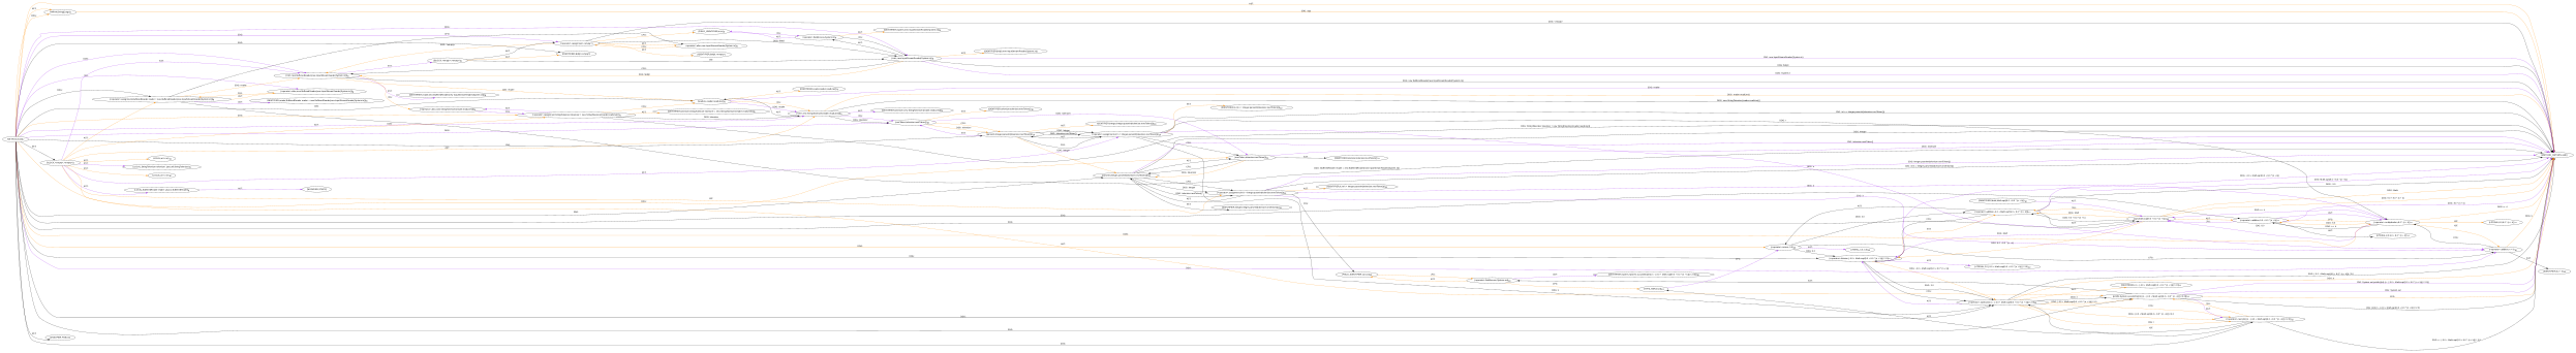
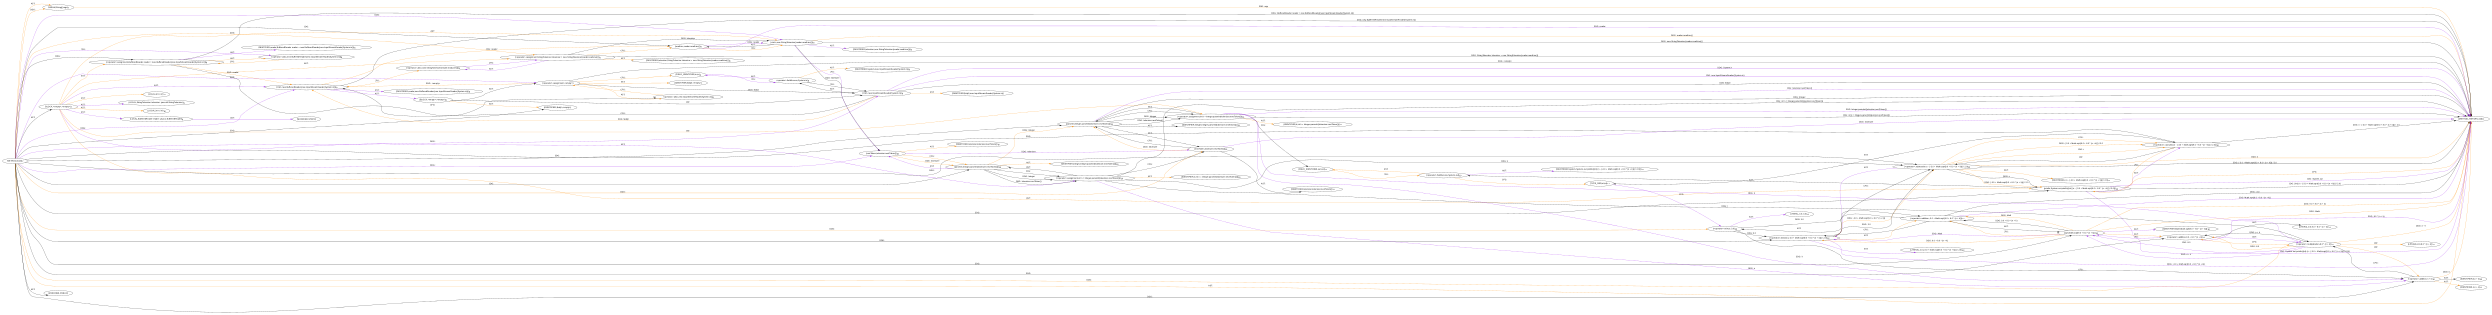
  digraph {
    fontname="Liberation Sans"
    rankdir=LR
    node [fontname="Liberation Sans"]
    edge [color=black fontname="Liberation Sans"]
    n1 [label=<(METHOD,main)<SUB>7</SUB>>]
    n2 [label=<(PARAM,String[] args)<SUB>7</SUB>>]
    n3 [label=<(BLOCK,&lt;empty&gt;,&lt;empty&gt;)<SUB>7</SUB>>]
    n4 [label=<(&lt;operator&gt;.assignment,BufferedReader reader = new BufferedReader(new InputStreamReader(System.in)))<SUB>8</SUB>>]
    n5 [label=<(&lt;operator&gt;.alloc,new BufferedReader(new InputStreamReader(System.in)))<SUB>8</SUB>>]
    n6 [label=<(&lt;init&gt;,new BufferedReader(new InputStreamReader(System.in)))<SUB>8</SUB>>]
    n7 [label=<(&lt;operator&gt;.assignment,&lt;empty&gt;)>]
    n8 [label=<(&lt;init&gt;,new InputStreamReader(System.in))<SUB>8</SUB>>]
    n9 [label=<(IDENTIFIER,$obj0,&lt;empty&gt;)>]
    n10 [label=<(&lt;operator&gt;.assignment,StringTokenizer tokenizer = new StringTokenizer(reader.readLine()))<SUB>9</SUB>>]
    n11 [label=<(&lt;init&gt;,new StringTokenizer(reader.readLine()))<SUB>9</SUB>>]
    n12 [label=<(readLine,reader.readLine())<SUB>9</SUB>>]
    n13 [label=<(parseInt,Integer.parseInt(tokenizer.nextToken()))<SUB>10</SUB>>]
    n14 [label=<(nextToken,tokenizer.nextToken())<SUB>10</SUB>>]
    n15 [label=<(parseInt,Integer.parseInt(tokenizer.nextToken()))<SUB>11</SUB>>]
    n16 [label=<(nextToken,tokenizer.nextToken())<SUB>11</SUB>>]
    n17 [label=<(println,System.out.println((int) (n - (-3.0 + Math.sqrt(9.0 + 8.0 * (n + k))) / 2.0)))<SUB>12</SUB>>]
    n18 [label=<(&lt;operator&gt;.cast,(int) (n - (-3.0 + Math.sqrt(9.0 + 8.0 * (n + k))) / 2.0))<SUB>12</SUB>>]
    n19 [label=<(&lt;operator&gt;.subtraction,n - (-3.0 + Math.sqrt(9.0 + 8.0 * (n + k))) / 2.0)<SUB>12</SUB>>]
    n20 [label=<(&lt;operator&gt;.division,(-3.0 + Math.sqrt(9.0 + 8.0 * (n + k))) / 2.0)<SUB>12</SUB>>]
    n21 [label=<(&lt;operator&gt;.minus,-3.0)<SUB>12</SUB>>]
    n22 [label=<(sqrt,Math.sqrt(9.0 + 8.0 * (n + k)))<SUB>12</SUB>>]
    n23 [label=<(&lt;operator&gt;.addition,9.0 + 8.0 * (n + k))<SUB>12</SUB>>]
    n24 [label=<(&lt;operator&gt;.multiplication,8.0 * (n + k))<SUB>12</SUB>>]
    n25 [label=<(&lt;operator&gt;.addition,n + k)<SUB>12</SUB>>]
    n26 [label=<(MODIFIER,PUBLIC)>]
    n27 [label=<(METHOD_RETURN,void)<SUB>7</SUB>>]
    n28 [label=<(LOCAL,BufferedReader reader: java.io.BufferedReader)<SUB>8</SUB>>]
    n29 [label=<(LOCAL,StringTokenizer tokenizer: java.util.StringTokenizer)<SUB>9</SUB>>]
    n30 [label=<(LOCAL,int n: int)<SUB>10</SUB>>]
    n31 [label=<(&lt;operator&gt;.assignment,int n = Integer.parseInt(tokenizer.nextToken()))<SUB>10</SUB>>]
    n32 [label=<(LOCAL,int k: int)<SUB>11</SUB>>]
    n33 [label=<(&lt;operator&gt;.assignment,int k = Integer.parseInt(tokenizer.nextToken()))<SUB>11</SUB>>]
    n34 [label=<(IDENTIFIER,reader,BufferedReader reader = new BufferedReader(new InputStreamReader(System.in)))<SUB>8</SUB>>]
    n35 [label=<(&lt;operator&gt;.alloc,new InputStreamReader(System.in))<SUB>8</SUB>>]
    n36 [label=<(IDENTIFIER,reader,new BufferedReader(new InputStreamReader(System.in)))<SUB>8</SUB>>]
    n37 [label=<(BLOCK,&lt;empty&gt;,&lt;empty&gt;)<SUB>8</SUB>>]
    n38 [label=<(&lt;operator&gt;.alloc,new StringTokenizer(reader.readLine()))<SUB>9</SUB>>]
    n39 [label=<(IDENTIFIER,$obj0,&lt;empty&gt;)>]
    n40 [label=<(FIELD_IDENTIFIER,in,in)<SUB>8</SUB>>]
    n41 [label=<(IDENTIFIER,$obj0,new InputStreamReader(System.in))>]
    n42 [label=<(&lt;operator&gt;.fieldAccess,System.in)<SUB>8</SUB>>]
    n43 [label=<(IDENTIFIER,tokenizer,StringTokenizer tokenizer = new StringTokenizer(reader.readLine()))<SUB>9</SUB>>]
    n44 [label=<(IDENTIFIER,tokenizer,new StringTokenizer(reader.readLine()))<SUB>9</SUB>>]
-   n45 [label=<(IDENTIFIER,reader,reader.readLine())<SUB>9</SUB>>]
    n46 [label=<(IDENTIFIER,Integer,Integer.parseInt(tokenizer.nextToken()))<SUB>10</SUB>>]
    n47 [label=<(IDENTIFIER,tokenizer,tokenizer.nextToken())<SUB>10</SUB>>]
    n48 [label=<(IDENTIFIER,Integer,Integer.parseInt(tokenizer.nextToken()))<SUB>11</SUB>>]
    n49 [label=<(IDENTIFIER,tokenizer,tokenizer.nextToken())<SUB>11</SUB>>]
    n50 [label=<(&lt;operator&gt;.fieldAccess,System.out)<SUB>10</SUB>>]
    n51 [label=<(TYPE_REF,int,int)<SUB>12</SUB>>]
    n52 [label=<(IDENTIFIER,n,n - (-3.0 + Math.sqrt(9.0 + 8.0 * (n + k))) / 2.0)<SUB>12</SUB>>]
    n53 [label=<(&lt;operator&gt;.addition,-3.0 + Math.sqrt(9.0 + 8.0 * (n + k)))<SUB>12</SUB>>]
    n54 [label=<(LITERAL,2.0,(-3.0 + Math.sqrt(9.0 + 8.0 * (n + k))) / 2.0)<SUB>12</SUB>>]
    n55 [label=<(LITERAL,3.0,-3.0)<SUB>12</SUB>>]
    n56 [label=<(IDENTIFIER,Math,Math.sqrt(9.0 + 8.0 * (n + k)))<SUB>12</SUB>>]
    n57 [label=<(LITERAL,9.0,9.0 + 8.0 * (n + k))<SUB>12</SUB>>]
    n58 [label=<(LITERAL,8.0,8.0 * (n + k))<SUB>12</SUB>>]
+   n59 [label=<(IDENTIFIER,n,n + k)<SUB>12</SUB>>]
    n60 [label=<(IDENTIFIER,k,n + k)<SUB>12</SUB>>]
    n61 [label=<(MODIFIER,STATIC)>]
    n62 [label=<(IDENTIFIER,n,int n = Integer.parseInt(tokenizer.nextToken()))<SUB>10</SUB>>]
    n63 [label=<(IDENTIFIER,k,int k = Integer.parseInt(tokenizer.nextToken()))<SUB>11</SUB>>]
    n64 [label=<(FIELD_IDENTIFIER,out,out)<SUB>12</SUB>>]
    n65 [label=<(IDENTIFIER,System,new InputStreamReader(System.in))<SUB>8</SUB>>]
    n66 [label=<(IDENTIFIER,System,System.out.println((int) (n - (-3.0 + Math.sqrt(9.0 + 8.0 * (n + k))) / 2.0)))<SUB>12</SUB>>]
    n1 -> n2 [color=darkorange label="AST: "]
    n1 -> n2 [color=darkorange label="DDG: "]
    n1 -> n3 [label="AST: "]
    n1 -> n4 [label="DDG: "]
    n1 -> n5 [color=purple label="CFG: "]
    n1 -> n6 [color=purple label="DDG: "]
    n1 -> n7 [color=purple label="DDG: "]
    n1 -> n8 [color=purple label="DDG: "]
    n1 -> n9 [label="DDG: "]
    n1 -> n10 [color=darkorange label="DDG: "]
    n1 -> n11 [color=purple label="DDG: "]
    n1 -> n12 [label="DDG: "]
    n1 -> n13 [label="DDG: "]
    n1 -> n14 [color=purple label="DDG: "]
    n1 -> n15 [label="DDG: "]
    n1 -> n16 [color=darkorange label="DDG: "]
    n1 -> n17 [label="DDG: "]
    n1 -> n18 [label="DDG: "]
    n1 -> n19 [label="DDG: "]
    n1 -> n20 [label="DDG: "]
    n1 -> n21 [color=darkorange label="DDG: "]
    n1 -> n22 [label="DDG: "]
    n1 -> n23 [label="DDG: "]
    n1 -> n24 [color=darkorange label="DDG: "]
-   n1 -> n25 [color=purple label="DDG: "]
+   n1 -> n25 [label="DDG: "]
    n1 -> n26 [label="AST: "]
    n1 -> n27 [color=darkorange label="AST: "]
    n2 -> n27 [color=darkorange label="DDG: args"]
    n3 -> n4 [color=darkorange label="AST: "]
    n3 -> n6 [color=purple label="AST: "]
    n3 -> n10 [color=darkorange label="AST: "]
    n3 -> n11 [color=darkorange label="AST: "]
    n3 -> n17 [color=darkorange label="AST: "]
    n3 -> n28 [color=purple label="AST: "]
    n3 -> n29 [color=purple label="AST: "]
    n3 -> n30 [color=darkorange label="AST: "]
    n3 -> n31 [color=purple label="AST: "]
    n3 -> n32 [color=darkorange label="AST: "]
    n3 -> n33 [color=darkorange label="AST: "]
    n4 -> n5 [color=darkorange label="AST: "]
    n4 -> n6 [color=darkorange label="DDG: reader"]
    n4 -> n27 [label="DDG: BufferedReader reader = new BufferedReader(new InputStreamReader(System.in))"]
    n4 -> n34 [color=purple label="AST: "]
    n4 -> n35 [label="CFG: "]
    n5 -> n4 [color=darkorange label="CFG: "]
    n6 -> n12 [color=darkorange label="DDG: reader"]
    n6 -> n27 [label="DDG: new BufferedReader(new InputStreamReader(System.in))"]
    n6 -> n36 [color=purple label="AST: "]
    n6 -> n37 [color=purple label="AST: "]
    n6 -> n38 [color=darkorange label="CFG: "]
    n7 -> n6 [color=darkorange label="DDG: &lt;empty&gt;"]
    n7 -> n8 [label="DDG: $obj0"]
    n7 -> n27 [label="DDG: &lt;empty&gt;"]
    n7 -> n35 [color=darkorange label="AST: "]
    n7 -> n39 [color=darkorange label="AST: "]
    n7 -> n40 [color=darkorange label="CFG: "]
    n8 -> n6 [label="CFG: "]
    n8 -> n6 [color=darkorange label="DDG: $obj0"]
    n8 -> n27 [label="DDG: $obj0"]
    n8 -> n27 [color=purple label="DDG: System.in"]
    n8 -> n27 [color=purple label="DDG: new InputStreamReader(System.in)"]
    n8 -> n41 [color=darkorange label="AST: "]
    n8 -> n42 [label="AST: "]
    n10 -> n11 [label="DDG: tokenizer"]
    n10 -> n12 [color=darkorange label="CFG: "]
    n10 -> n27 [label="DDG: StringTokenizer tokenizer = new StringTokenizer(reader.readLine())"]
    n10 -> n38 [color=purple label="AST: "]
    n10 -> n43 [color=darkorange label="AST: "]
    n11 -> n12 [label="AST: "]
    n11 -> n14 [color=purple label="CFG: "]
    n11 -> n14 [label="DDG: tokenizer"]
    n11 -> n27 [color=darkorange label="DDG: reader.readLine()"]
    n11 -> n27 [label="DDG: new StringTokenizer(reader.readLine())"]
    n11 -> n44 [color=purple label="AST: "]
    n12 -> n11 [color=darkorange label="CFG: "]
    n12 -> n11 [color=purple label="DDG: reader"]
    n12 -> n27 [color=purple label="DDG: reader"]
-   n12 -> n45 [color=darkorange label="AST: "]
    n13 -> n14 [color=purple label="AST: "]
    n13 -> n15 [color=darkorange label="DDG: Integer"]
    n13 -> n31 [label="CFG: "]
    n13 -> n31 [label="DDG: Integer"]
    n13 -> n31 [label="DDG: tokenizer.nextToken()"]
    n13 -> n46 [color=darkorange label="AST: "]
    n14 -> n13 [color=darkorange label="CFG: "]
    n14 -> n13 [color=darkorange label="DDG: tokenizer"]
    n14 -> n16 [color=purple label="DDG: tokenizer"]
    n14 -> n47 [color=darkorange label="AST: "]
    n15 -> n16 [label="AST: "]
    n15 -> n27 [label="DDG: Integer"]
    n15 -> n27 [color=purple label="DDG: tokenizer.nextToken()"]
    n15 -> n33 [label="CFG: "]
    n15 -> n33 [label="DDG: Integer"]
    n15 -> n33 [label="DDG: tokenizer.nextToken()"]
    n15 -> n48 [label="AST: "]
    n16 -> n15 [label="CFG: "]
    n16 -> n15 [color=darkorange label="DDG: tokenizer"]
    n16 -> n27 [color=purple label="DDG: tokenizer"]
    n16 -> n49 [label="AST: "]
    n17 -> n18 [color=purple label="AST: "]
    n17 -> n27 [color=darkorange label="CFG: "]
    n17 -> n27 [color=purple label="DDG: System.out"]
    n17 -> n27 [label="DDG: (int) (n - (-3.0 + Math.sqrt(9.0 + 8.0 * (n + k))) / 2.0)"]
    n17 -> n27 [color=purple label="DDG: System.out.println((int) (n - (-3.0 + Math.sqrt(9.0 + 8.0 * (n + k))) / 2.0))"]
    n17 -> n50 [label="AST: "]
    n18 -> n17 [color=darkorange label="CFG: "]
    n18 -> n19 [label="AST: "]
    n18 -> n27 [label="DDG: n - (-3.0 + Math.sqrt(9.0 + 8.0 * (n + k))) / 2.0"]
    n18 -> n51 [label="AST: "]
    n19 -> n17 [label="DDG: n"]
    n19 -> n17 [color=darkorange label="DDG: (-3.0 + Math.sqrt(9.0 + 8.0 * (n + k))) / 2.0"]
    n19 -> n18 [color=darkorange label="CFG: "]
    n19 -> n18 [color=darkorange label="DDG: n"]
    n19 -> n18 [color=darkorange label="DDG: (-3.0 + Math.sqrt(9.0 + 8.0 * (n + k))) / 2.0"]
    n19 -> n20 [color=purple label="AST: "]
    n19 -> n27 [color=darkorange label="DDG: n"]
    n19 -> n27 [label="DDG: (-3.0 + Math.sqrt(9.0 + 8.0 * (n + k))) / 2.0"]
    n19 -> n52 [color=darkorange label="AST: "]
    n20 -> n19 [label="CFG: "]
    n20 -> n19 [color=darkorange label="DDG: -3.0 + Math.sqrt(9.0 + 8.0 * (n + k))"]
    n20 -> n19 [label="DDG: 2.0"]
    n20 -> n27 [color=purple label="DDG: -3.0 + Math.sqrt(9.0 + 8.0 * (n + k))"]
    n20 -> n53 [color=darkorange label="AST: "]
    n20 -> n54 [color=purple label="AST: "]
    n21 -> n20 [label="DDG: 3.0"]
    n21 -> n25 [label="CFG: "]
    n21 -> n53 [label="DDG: 3.0"]
    n21 -> n55 [color=purple label="AST: "]
    n22 -> n20 [color=purple label="DDG: Math"]
    n22 -> n20 [color=darkorange label="DDG: 9.0 + 8.0 * (n + k)"]
    n22 -> n23 [color=darkorange label="AST: "]
    n22 -> n27 [color=darkorange label="DDG: 9.0 + 8.0 * (n + k)"]
    n22 -> n27 [color=darkorange label="DDG: Math"]
    n22 -> n53 [color=darkorange label="CFG: "]
    n22 -> n53 [color=darkorange label="DDG: Math"]
    n22 -> n53 [label="DDG: 9.0 + 8.0 * (n + k)"]
-   n56 -> n22 [color=purple label="AST: "]
+   n22 -> n56 [color=purple label="AST: "]
    n23 -> n22 [color=purple label="CFG: "]
    n23 -> n24 [color=purple label="AST: "]
    n23 -> n27 [color=purple label="DDG: 8.0 * (n + k)"]
    n23 -> n57 [label="AST: "]
    n24 -> n22 [color=purple label="DDG: 8.0"]
    n24 -> n22 [color=purple label="DDG: n + k"]
    n24 -> n23 [color=darkorange label="CFG: "]
    n24 -> n23 [color=darkorange label="DDG: 8.0"]
    n24 -> n23 [label="DDG: n + k"]
    n24 -> n25 [color=darkorange label="AST: "]
    n24 -> n27 [color=darkorange label="DDG: n + k"]
    n24 -> n58 [color=darkorange label="AST: "]
    n25 -> n24 [label="CFG: "]
    n25 -> n27 [color=darkorange label="DDG: k"]
+   n25 -> n59 [color=darkorange label="AST: "]
    n25 -> n60 [label="AST: "]
    n28 -> n61 [color=purple label="AST: "]
    n31 -> n13 [label="AST: "]
    n31 -> n16 [label="CFG: "]
    n31 -> n19 [label="DDG: n"]
    n31 -> n24 [label="DDG: n"]
    n31 -> n25 [color=purple label="DDG: n"]
    n31 -> n27 [label="DDG: int n = Integer.parseInt(tokenizer.nextToken())"]
    n31 -> n62 [color=darkorange label="AST: "]
    n33 -> n15 [label="AST: "]
    n33 -> n24 [color=purple label="DDG: k"]
    n33 -> n25 [color=purple label="DDG: k"]
    n33 -> n27 [color=purple label="DDG: Integer.parseInt(tokenizer.nextToken())"]
    n33 -> n27 [label="DDG: int k = Integer.parseInt(tokenizer.nextToken())"]
    n33 -> n63 [color=darkorange label="AST: "]
    n33 -> n64 [label="CFG: "]
    n35 -> n7 [color=darkorange label="CFG: "]
    n37 -> n7 [label="AST: "]
    n37 -> n8 [label="AST: "]
    n37 -> n9 [color=darkorange label="AST: "]
    n38 -> n10 [color=purple label="CFG: "]
    n40 -> n42 [color=purple label="CFG: "]
    n42 -> n8 [label="CFG: "]
    n42 -> n40 [color=purple label="AST: "]
    n42 -> n65 [color=darkorange label="AST: "]
    n50 -> n51 [color=darkorange label="CFG: "]
    n50 -> n64 [color=darkorange label="AST: "]
    n50 -> n66 [color=purple label="AST: "]
    n51 -> n21 [color=purple label="CFG: "]
    n53 -> n20 [label="CFG: "]
    n53 -> n21 [label="AST: "]
    n53 -> n22 [label="AST: "]
    n53 -> n27 [label="DDG: -3.0"]
    n53 -> n27 [color=purple label="DDG: Math.sqrt(9.0 + 8.0 * (n + k))"]
    n64 -> n50 [color=darkorange label="CFG: "]
  }
